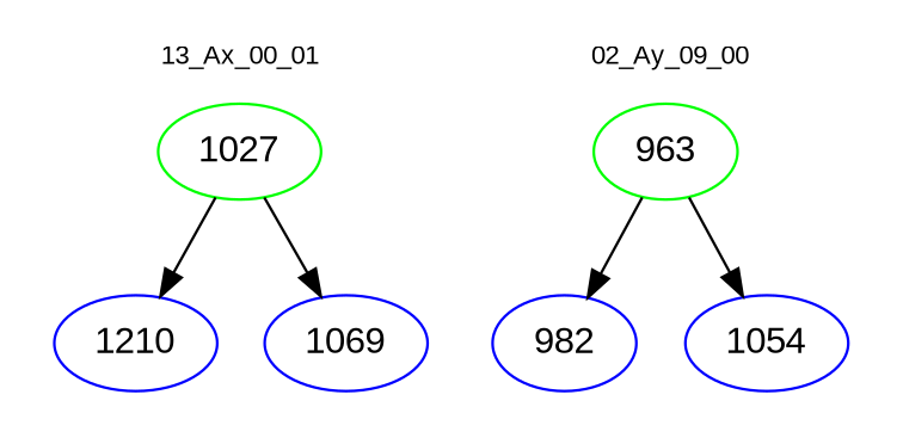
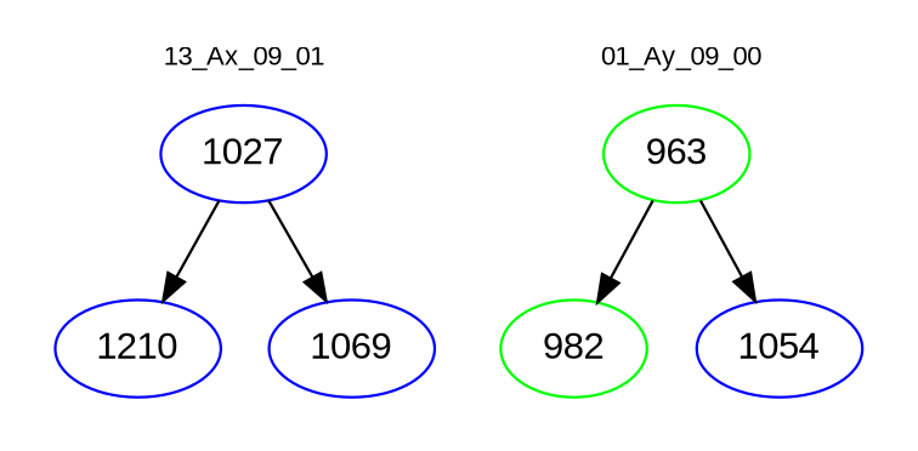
  digraph {
    fontname="Liberation Sans"
    node [color=blue fontname="Liberation Sans"]
    edge [color=black fontname="Liberation Sans"]
-   n1 [color=green label=1027]
+   n1 [label=1027]
    n2 [label=1210]
    n3 [label=1069]
    n4 [color=green label=963]
-   n5 [label=982]
+   n5 [color=green label=982]
    n6 [label=1054]
    subgraph cluster_1 {
      color=white
      fontsize=10
-     label="13_Ax_00_01"
+     label="13_Ax_09_01"
      n1
      n2
      n3
    }
    subgraph cluster_2 {
      color=white
      fontsize=10
-     label="02_Ay_09_00"
+     label="01_Ay_09_00"
      n4
      n5
      n6
    }
    n1 -> n2
    n1 -> n3
    n4 -> n5
    n4 -> n6
  }
